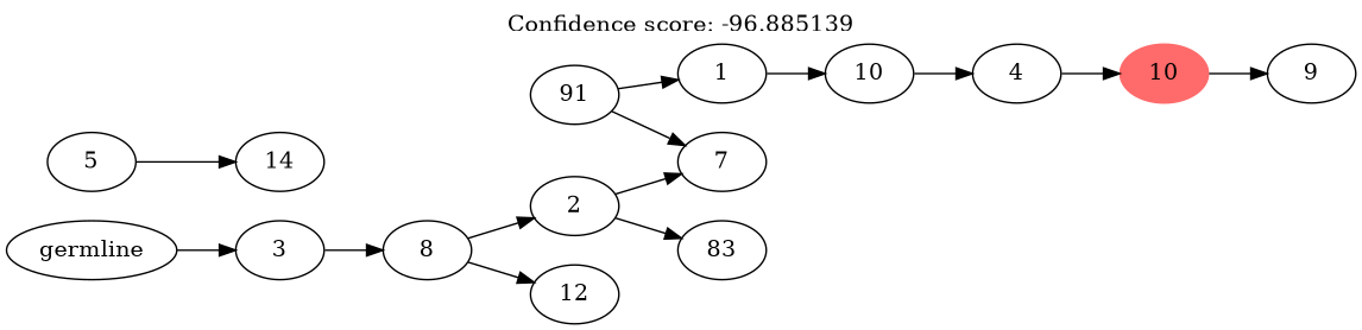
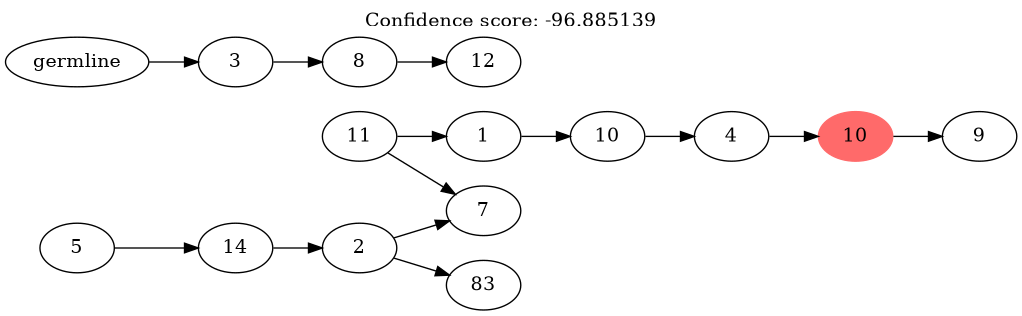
  digraph {
    label="Confidence score: -96.885139"
    labelloc=t
    rankdir=LR
    n1 [label=9]
    n2 [color=indianred1 label=10 style=filled]
    n3 [label=4]
    n4 [label=10]
    n5 [label=1]
-   n6 [label=91]
+   n6 [label=11]
    n7 [label=7]
    n8 [label=2]
    n9 [label=83]
    n10 [label=5]
    n11 [label=14]
    n12 [label=12]
    n13 [label=8]
    n14 [label=3]
    n15 [label=germline]
    n2 -> n1
    n3 -> n2
    n4 -> n3
    n5 -> n4
    n6 -> n5
    n6 -> n7
    n8 -> n7
    n8 -> n9
    n10 -> n11
-   n13 -> n8
+   n11 -> n8
    n13 -> n12
    n14 -> n13
    n15 -> n14
  }
